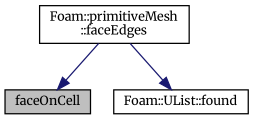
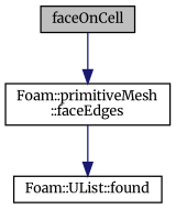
  digraph {
    fontname=Merriweather
    rankdir=TB
    node [color=black fontname=Merriweather fontsize=10 shape=record]
    edge [color=midnightblue fontname=Merriweather fontsize=10 labelfontname=Helvetica labelfontsize=10 style=solid]
    n1 [fillcolor=grey75 fontcolor=black height=0.2 label=faceOnCell style=filled width=0.4]
    n2 [height=0.2 label="Foam::primitiveMesh\l::faceEdges" width=0.4]
    n3 [height=0.2 label="Foam::UList::found" width=0.4]
-   n2 -> n1
+   n1 -> n2
    n2 -> n3
  }
